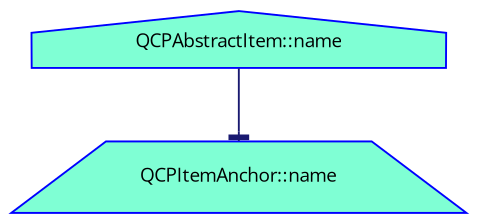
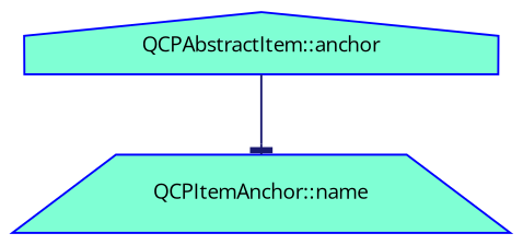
  digraph {
    rankdir=TB
    fontname="Open Sans"
    node [color=blue fillcolor=aquamarine fontname="Open Sans" fontsize=10 style=filled]
-   n1 [fontcolor=black height=0.2 label="QCPAbstractItem::name" shape=house width=0.4]
+   n1 [fontcolor=black height=0.2 label="QCPAbstractItem::anchor" shape=house width=0.4]
    n2 [height=0.2 label="QCPItemAnchor::name" shape=trapezium width=0.4]
    n1 -> n2 [color=midnightblue fontname="Open Sans" fontsize=10 labelfontname=Helvetica labelfontsize=10 style=solid arrowhead=tee]
  }
